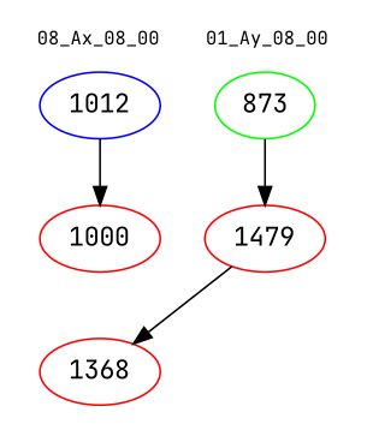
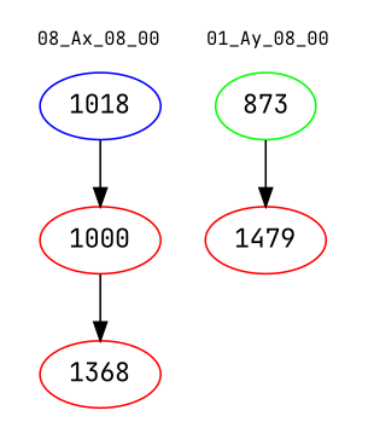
  digraph {
    fontname="JetBrains Mono"
    node [color=red fontname="JetBrains Mono"]
    edge [color=black fontname="JetBrains Mono"]
-   n1 [color=blue label=1012]
+   n1 [color=blue label=1018]
    n2 [label=1000]
    n3 [label=1368]
    n4 [color=green label=873]
    n5 [label=1479]
    subgraph cluster_1 {
      color=white
      fontsize=10
      label="08_Ax_08_00"
      n1
      n2
      n3
    }
    subgraph cluster_2 {
      color=white
      fontsize=10
      label="01_Ay_08_00"
      n4
      n5
    }
    n1 -> n2
-   n5 -> n3
+   n2 -> n3
    n4 -> n5
  }
